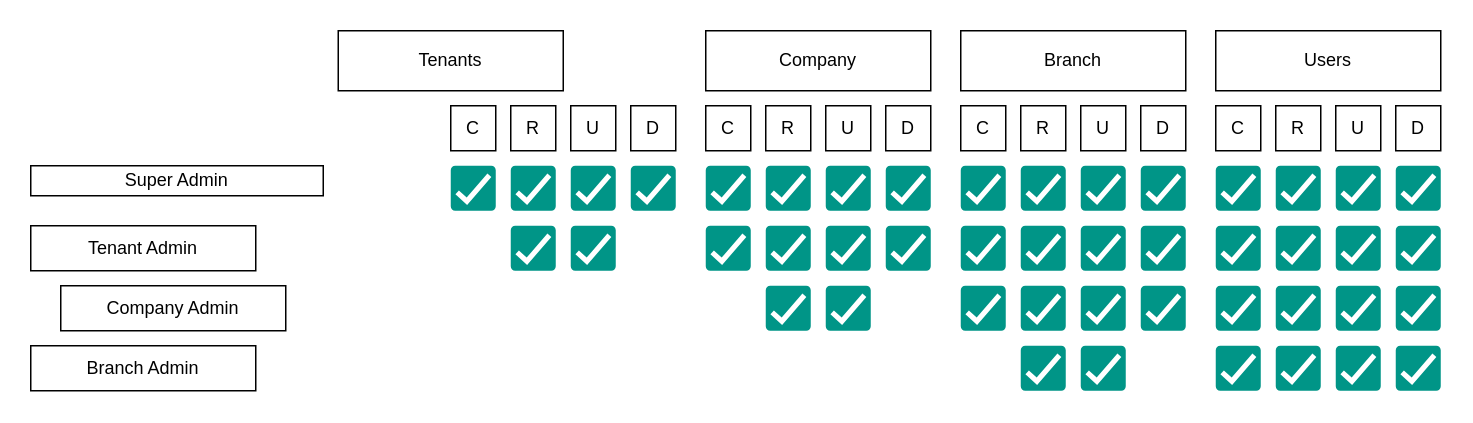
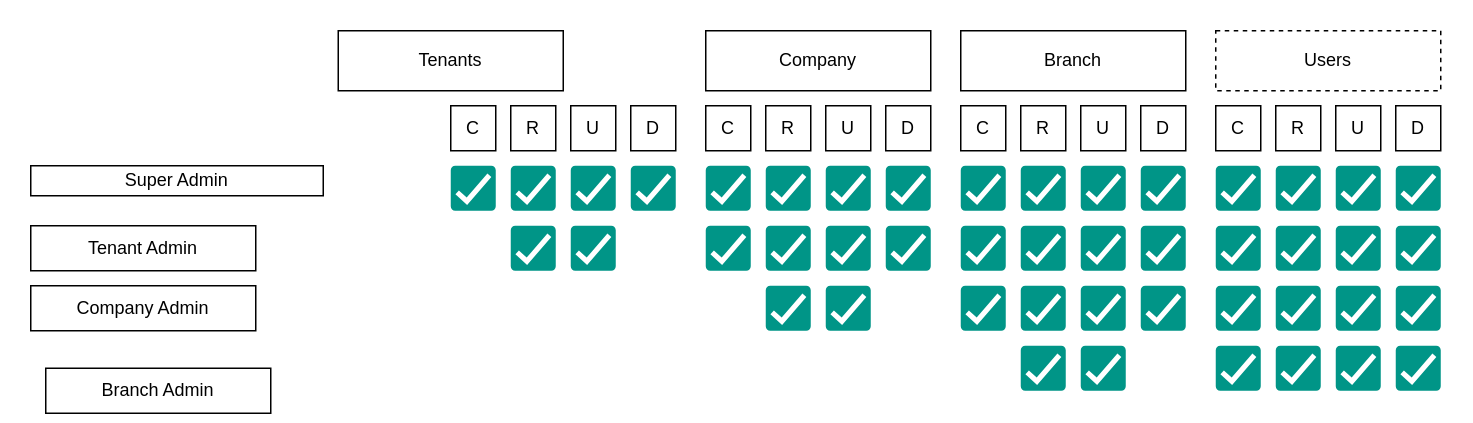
  <mxCell id="0" />
  <mxCell id="1" parent="0" />
  <mxCell id="2" value="Tenants" style="rounded=0;whiteSpace=wrap;html=1;" parent="1" vertex="1"><mxGeometry x="225" y="20" width="150" height="40" as="geometry" /></mxCell>
  <mxCell id="3" value="C" style="whiteSpace=wrap;html=1;aspect=fixed;" parent="1" vertex="1"><mxGeometry x="300" y="70" width="30" height="30" as="geometry" /></mxCell>
  <mxCell id="4" value="R" style="whiteSpace=wrap;html=1;aspect=fixed;" parent="1" vertex="1"><mxGeometry x="340" y="70" width="30" height="30" as="geometry" /></mxCell>
  <mxCell id="5" value="U" style="whiteSpace=wrap;html=1;aspect=fixed;" parent="1" vertex="1"><mxGeometry x="380" y="70" width="30" height="30" as="geometry" /></mxCell>
  <mxCell id="6" value="D" style="whiteSpace=wrap;html=1;aspect=fixed;" parent="1" vertex="1"><mxGeometry x="420" y="70" width="30" height="30" as="geometry" /></mxCell>
  <mxCell id="7" value="Company" style="rounded=0;whiteSpace=wrap;html=1;" parent="1" vertex="1"><mxGeometry x="470" y="20" width="150" height="40" as="geometry" /></mxCell>
  <mxCell id="8" value="C" style="whiteSpace=wrap;html=1;aspect=fixed;" parent="1" vertex="1"><mxGeometry x="470" y="70" width="30" height="30" as="geometry" /></mxCell>
  <mxCell id="9" value="R" style="whiteSpace=wrap;html=1;aspect=fixed;" parent="1" vertex="1"><mxGeometry x="510" y="70" width="30" height="30" as="geometry" /></mxCell>
  <mxCell id="10" value="U" style="whiteSpace=wrap;html=1;aspect=fixed;" parent="1" vertex="1"><mxGeometry x="550" y="70" width="30" height="30" as="geometry" /></mxCell>
  <mxCell id="11" value="D" style="whiteSpace=wrap;html=1;aspect=fixed;" parent="1" vertex="1"><mxGeometry x="590" y="70" width="30" height="30" as="geometry" /></mxCell>
  <mxCell id="12" value="Branch" style="rounded=0;whiteSpace=wrap;html=1;" parent="1" vertex="1"><mxGeometry x="640" y="20" width="150" height="40" as="geometry" /></mxCell>
  <mxCell id="13" value="C" style="whiteSpace=wrap;html=1;aspect=fixed;" parent="1" vertex="1"><mxGeometry x="640" y="70" width="30" height="30" as="geometry" /></mxCell>
  <mxCell id="14" value="R" style="whiteSpace=wrap;html=1;aspect=fixed;" parent="1" vertex="1"><mxGeometry x="680" y="70" width="30" height="30" as="geometry" /></mxCell>
  <mxCell id="15" value="U" style="whiteSpace=wrap;html=1;aspect=fixed;" parent="1" vertex="1"><mxGeometry x="720" y="70" width="30" height="30" as="geometry" /></mxCell>
  <mxCell id="16" value="D" style="whiteSpace=wrap;html=1;aspect=fixed;" parent="1" vertex="1"><mxGeometry x="760" y="70" width="30" height="30" as="geometry" /></mxCell>
- <mxCell id="17" value="Users" style="rounded=0;whiteSpace=wrap;html=1;" parent="1" vertex="1"><mxGeometry x="810" y="20" width="150" height="40" as="geometry" /></mxCell>
+ <mxCell id="17" value="Users" style="rounded=0;whiteSpace=wrap;html=1;dashed=1;" parent="1" vertex="1"><mxGeometry x="810" y="20" width="150" height="40" as="geometry" /></mxCell>
  <mxCell id="18" value="C" style="whiteSpace=wrap;html=1;aspect=fixed;" parent="1" vertex="1"><mxGeometry x="810" y="70" width="30" height="30" as="geometry" /></mxCell>
  <mxCell id="19" value="R" style="whiteSpace=wrap;html=1;aspect=fixed;" parent="1" vertex="1"><mxGeometry x="850" y="70" width="30" height="30" as="geometry" /></mxCell>
  <mxCell id="20" value="U" style="whiteSpace=wrap;html=1;aspect=fixed;" parent="1" vertex="1"><mxGeometry x="890" y="70" width="30" height="30" as="geometry" /></mxCell>
  <mxCell id="21" value="D" style="whiteSpace=wrap;html=1;aspect=fixed;" parent="1" vertex="1"><mxGeometry x="930" y="70" width="30" height="30" as="geometry" /></mxCell>
  <mxCell id="22" value="Super Admin" style="rounded=0;whiteSpace=wrap;html=1;" parent="1" vertex="1"><mxGeometry x="20" y="110" width="195" height="20" as="geometry" /></mxCell>
  <mxCell id="23" value="" style="dashed=0;labelPosition=right;align=left;shape=mxgraph.gmdl.checkbox;strokeColor=none;fillColor=#009587;strokeWidth=2;aspect=fixed;sketch=0;" parent="1" vertex="1"><mxGeometry x="300" y="110" width="30" height="30" as="geometry" /></mxCell>
  <mxCell id="24" value="" style="dashed=0;labelPosition=right;align=left;shape=mxgraph.gmdl.checkbox;strokeColor=none;fillColor=#009587;strokeWidth=2;aspect=fixed;sketch=0;" parent="1" vertex="1"><mxGeometry x="340" y="110" width="30" height="30" as="geometry" /></mxCell>
  <mxCell id="25" value="" style="dashed=0;labelPosition=right;align=left;shape=mxgraph.gmdl.checkbox;strokeColor=none;fillColor=#009587;strokeWidth=2;aspect=fixed;sketch=0;" parent="1" vertex="1"><mxGeometry x="380" y="110" width="30" height="30" as="geometry" /></mxCell>
  <mxCell id="26" value="" style="dashed=0;labelPosition=right;align=left;shape=mxgraph.gmdl.checkbox;strokeColor=none;fillColor=#009587;strokeWidth=2;aspect=fixed;sketch=0;" parent="1" vertex="1"><mxGeometry x="420" y="110" width="30" height="30" as="geometry" /></mxCell>
  <mxCell id="27" value="" style="dashed=0;labelPosition=right;align=left;shape=mxgraph.gmdl.checkbox;strokeColor=none;fillColor=#009587;strokeWidth=2;aspect=fixed;sketch=0;" parent="1" vertex="1"><mxGeometry x="470" y="110" width="30" height="30" as="geometry" /></mxCell>
  <mxCell id="28" value="" style="dashed=0;labelPosition=right;align=left;shape=mxgraph.gmdl.checkbox;strokeColor=none;fillColor=#009587;strokeWidth=2;aspect=fixed;sketch=0;" parent="1" vertex="1"><mxGeometry x="510" y="110" width="30" height="30" as="geometry" /></mxCell>
  <mxCell id="29" value="" style="dashed=0;labelPosition=right;align=left;shape=mxgraph.gmdl.checkbox;strokeColor=none;fillColor=#009587;strokeWidth=2;aspect=fixed;sketch=0;" parent="1" vertex="1"><mxGeometry x="550" y="110" width="30" height="30" as="geometry" /></mxCell>
  <mxCell id="30" value="" style="dashed=0;labelPosition=right;align=left;shape=mxgraph.gmdl.checkbox;strokeColor=none;fillColor=#009587;strokeWidth=2;aspect=fixed;sketch=0;" parent="1" vertex="1"><mxGeometry x="590" y="110" width="30" height="30" as="geometry" /></mxCell>
  <mxCell id="31" value="" style="dashed=0;labelPosition=right;align=left;shape=mxgraph.gmdl.checkbox;strokeColor=none;fillColor=#009587;strokeWidth=2;aspect=fixed;sketch=0;" parent="1" vertex="1"><mxGeometry x="640" y="110" width="30" height="30" as="geometry" /></mxCell>
  <mxCell id="32" value="" style="dashed=0;labelPosition=right;align=left;shape=mxgraph.gmdl.checkbox;strokeColor=none;fillColor=#009587;strokeWidth=2;aspect=fixed;sketch=0;" parent="1" vertex="1"><mxGeometry x="680" y="110" width="30" height="30" as="geometry" /></mxCell>
  <mxCell id="33" value="" style="dashed=0;labelPosition=right;align=left;shape=mxgraph.gmdl.checkbox;strokeColor=none;fillColor=#009587;strokeWidth=2;aspect=fixed;sketch=0;" parent="1" vertex="1"><mxGeometry x="720" y="110" width="30" height="30" as="geometry" /></mxCell>
  <mxCell id="34" value="" style="dashed=0;labelPosition=right;align=left;shape=mxgraph.gmdl.checkbox;strokeColor=none;fillColor=#009587;strokeWidth=2;aspect=fixed;sketch=0;" parent="1" vertex="1"><mxGeometry x="760" y="110" width="30" height="30" as="geometry" /></mxCell>
  <mxCell id="35" value="" style="dashed=0;labelPosition=right;align=left;shape=mxgraph.gmdl.checkbox;strokeColor=none;fillColor=#009587;strokeWidth=2;aspect=fixed;sketch=0;" parent="1" vertex="1"><mxGeometry x="810" y="110" width="30" height="30" as="geometry" /></mxCell>
  <mxCell id="36" value="" style="dashed=0;labelPosition=right;align=left;shape=mxgraph.gmdl.checkbox;strokeColor=none;fillColor=#009587;strokeWidth=2;aspect=fixed;sketch=0;" parent="1" vertex="1"><mxGeometry x="850" y="110" width="30" height="30" as="geometry" /></mxCell>
  <mxCell id="37" value="" style="dashed=0;labelPosition=right;align=left;shape=mxgraph.gmdl.checkbox;strokeColor=none;fillColor=#009587;strokeWidth=2;aspect=fixed;sketch=0;" parent="1" vertex="1"><mxGeometry x="890" y="110" width="30" height="30" as="geometry" /></mxCell>
  <mxCell id="38" value="" style="dashed=0;labelPosition=right;align=left;shape=mxgraph.gmdl.checkbox;strokeColor=none;fillColor=#009587;strokeWidth=2;aspect=fixed;sketch=0;" parent="1" vertex="1"><mxGeometry x="930" y="110" width="30" height="30" as="geometry" /></mxCell>
  <mxCell id="39" value="" style="dashed=0;labelPosition=right;align=left;shape=mxgraph.gmdl.checkbox;strokeColor=none;fillColor=#009587;strokeWidth=2;aspect=fixed;sketch=0;" parent="1" vertex="1"><mxGeometry x="340" y="150" width="30" height="30" as="geometry" /></mxCell>
  <mxCell id="40" value="" style="dashed=0;labelPosition=right;align=left;shape=mxgraph.gmdl.checkbox;strokeColor=none;fillColor=#009587;strokeWidth=2;aspect=fixed;sketch=0;" parent="1" vertex="1"><mxGeometry x="380" y="150" width="30" height="30" as="geometry" /></mxCell>
  <mxCell id="41" value="" style="dashed=0;labelPosition=right;align=left;shape=mxgraph.gmdl.checkbox;strokeColor=none;fillColor=#009587;strokeWidth=2;aspect=fixed;sketch=0;" parent="1" vertex="1"><mxGeometry x="470" y="150" width="30" height="30" as="geometry" /></mxCell>
  <mxCell id="42" value="" style="dashed=0;labelPosition=right;align=left;shape=mxgraph.gmdl.checkbox;strokeColor=none;fillColor=#009587;strokeWidth=2;aspect=fixed;sketch=0;" parent="1" vertex="1"><mxGeometry x="510" y="150" width="30" height="30" as="geometry" /></mxCell>
  <mxCell id="43" value="" style="dashed=0;labelPosition=right;align=left;shape=mxgraph.gmdl.checkbox;strokeColor=none;fillColor=#009587;strokeWidth=2;aspect=fixed;sketch=0;" parent="1" vertex="1"><mxGeometry x="550" y="150" width="30" height="30" as="geometry" /></mxCell>
  <mxCell id="44" value="" style="dashed=0;labelPosition=right;align=left;shape=mxgraph.gmdl.checkbox;strokeColor=none;fillColor=#009587;strokeWidth=2;aspect=fixed;sketch=0;" parent="1" vertex="1"><mxGeometry x="590" y="150" width="30" height="30" as="geometry" /></mxCell>
  <mxCell id="45" value="" style="dashed=0;labelPosition=right;align=left;shape=mxgraph.gmdl.checkbox;strokeColor=none;fillColor=#009587;strokeWidth=2;aspect=fixed;sketch=0;" parent="1" vertex="1"><mxGeometry x="640" y="150" width="30" height="30" as="geometry" /></mxCell>
  <mxCell id="46" value="" style="dashed=0;labelPosition=right;align=left;shape=mxgraph.gmdl.checkbox;strokeColor=none;fillColor=#009587;strokeWidth=2;aspect=fixed;sketch=0;" parent="1" vertex="1"><mxGeometry x="680" y="150" width="30" height="30" as="geometry" /></mxCell>
  <mxCell id="47" value="" style="dashed=0;labelPosition=right;align=left;shape=mxgraph.gmdl.checkbox;strokeColor=none;fillColor=#009587;strokeWidth=2;aspect=fixed;sketch=0;" parent="1" vertex="1"><mxGeometry x="720" y="150" width="30" height="30" as="geometry" /></mxCell>
  <mxCell id="48" value="" style="dashed=0;labelPosition=right;align=left;shape=mxgraph.gmdl.checkbox;strokeColor=none;fillColor=#009587;strokeWidth=2;aspect=fixed;sketch=0;" parent="1" vertex="1"><mxGeometry x="760" y="150" width="30" height="30" as="geometry" /></mxCell>
  <mxCell id="49" value="" style="dashed=0;labelPosition=right;align=left;shape=mxgraph.gmdl.checkbox;strokeColor=none;fillColor=#009587;strokeWidth=2;aspect=fixed;sketch=0;" parent="1" vertex="1"><mxGeometry x="810" y="150" width="30" height="30" as="geometry" /></mxCell>
  <mxCell id="50" value="" style="dashed=0;labelPosition=right;align=left;shape=mxgraph.gmdl.checkbox;strokeColor=none;fillColor=#009587;strokeWidth=2;aspect=fixed;sketch=0;" parent="1" vertex="1"><mxGeometry x="850" y="150" width="30" height="30" as="geometry" /></mxCell>
  <mxCell id="51" value="" style="dashed=0;labelPosition=right;align=left;shape=mxgraph.gmdl.checkbox;strokeColor=none;fillColor=#009587;strokeWidth=2;aspect=fixed;sketch=0;" parent="1" vertex="1"><mxGeometry x="890" y="150" width="30" height="30" as="geometry" /></mxCell>
  <mxCell id="52" value="" style="dashed=0;labelPosition=right;align=left;shape=mxgraph.gmdl.checkbox;strokeColor=none;fillColor=#009587;strokeWidth=2;aspect=fixed;sketch=0;" parent="1" vertex="1"><mxGeometry x="930" y="150" width="30" height="30" as="geometry" /></mxCell>
  <mxCell id="53" value="" style="dashed=0;labelPosition=right;align=left;shape=mxgraph.gmdl.checkbox;strokeColor=none;fillColor=#009587;strokeWidth=2;aspect=fixed;sketch=0;" parent="1" vertex="1"><mxGeometry x="510" y="190" width="30" height="30" as="geometry" /></mxCell>
  <mxCell id="54" value="" style="dashed=0;labelPosition=right;align=left;shape=mxgraph.gmdl.checkbox;strokeColor=none;fillColor=#009587;strokeWidth=2;aspect=fixed;sketch=0;" parent="1" vertex="1"><mxGeometry x="550" y="190" width="30" height="30" as="geometry" /></mxCell>
  <mxCell id="55" value="" style="dashed=0;labelPosition=right;align=left;shape=mxgraph.gmdl.checkbox;strokeColor=none;fillColor=#009587;strokeWidth=2;aspect=fixed;sketch=0;" parent="1" vertex="1"><mxGeometry x="640" y="190" width="30" height="30" as="geometry" /></mxCell>
  <mxCell id="56" value="" style="dashed=0;labelPosition=right;align=left;shape=mxgraph.gmdl.checkbox;strokeColor=none;fillColor=#009587;strokeWidth=2;aspect=fixed;sketch=0;" parent="1" vertex="1"><mxGeometry x="680" y="190" width="30" height="30" as="geometry" /></mxCell>
  <mxCell id="57" value="" style="dashed=0;labelPosition=right;align=left;shape=mxgraph.gmdl.checkbox;strokeColor=none;fillColor=#009587;strokeWidth=2;aspect=fixed;sketch=0;" parent="1" vertex="1"><mxGeometry x="720" y="190" width="30" height="30" as="geometry" /></mxCell>
  <mxCell id="58" value="" style="dashed=0;labelPosition=right;align=left;shape=mxgraph.gmdl.checkbox;strokeColor=none;fillColor=#009587;strokeWidth=2;aspect=fixed;sketch=0;" parent="1" vertex="1"><mxGeometry x="760" y="190" width="30" height="30" as="geometry" /></mxCell>
  <mxCell id="59" value="" style="dashed=0;labelPosition=right;align=left;shape=mxgraph.gmdl.checkbox;strokeColor=none;fillColor=#009587;strokeWidth=2;aspect=fixed;sketch=0;" parent="1" vertex="1"><mxGeometry x="810" y="190" width="30" height="30" as="geometry" /></mxCell>
  <mxCell id="60" value="" style="dashed=0;labelPosition=right;align=left;shape=mxgraph.gmdl.checkbox;strokeColor=none;fillColor=#009587;strokeWidth=2;aspect=fixed;sketch=0;" parent="1" vertex="1"><mxGeometry x="850" y="190" width="30" height="30" as="geometry" /></mxCell>
  <mxCell id="61" value="" style="dashed=0;labelPosition=right;align=left;shape=mxgraph.gmdl.checkbox;strokeColor=none;fillColor=#009587;strokeWidth=2;aspect=fixed;sketch=0;" parent="1" vertex="1"><mxGeometry x="890" y="190" width="30" height="30" as="geometry" /></mxCell>
  <mxCell id="62" value="" style="dashed=0;labelPosition=right;align=left;shape=mxgraph.gmdl.checkbox;strokeColor=none;fillColor=#009587;strokeWidth=2;aspect=fixed;sketch=0;" parent="1" vertex="1"><mxGeometry x="930" y="190" width="30" height="30" as="geometry" /></mxCell>
  <mxCell id="63" value="Tenant Admin" style="rounded=0;whiteSpace=wrap;html=1;" parent="1" vertex="1"><mxGeometry y="150" width="150" height="30" as="geometry" x="20" /></mxCell>
- <mxCell id="64" value="Company Admin" style="rounded=0;whiteSpace=wrap;html=1;" parent="1" vertex="1"><mxGeometry x="40" y="190" width="150" height="30" as="geometry" /></mxCell>
+ <mxCell id="64" value="Company Admin" style="rounded=0;whiteSpace=wrap;html=1;" parent="1" vertex="1"><mxGeometry y="190" width="150" height="30" as="geometry" x="20" /></mxCell>
  <mxCell id="65" value="" style="shape=image;html=1;verticalAlign=top;verticalLabelPosition=bottom;labelBackgroundColor=#ffffff;imageAspect=0;aspect=fixed;image=https://cdn1.iconfinder.com/data/icons/DarkGlass_Reworked/128x128/actions/fileclose.png" parent="1" vertex="1"><mxGeometry x="300" y="150" width="30" height="30" as="geometry" /></mxCell>
  <mxCell id="66" value="" style="shape=image;html=1;verticalAlign=top;verticalLabelPosition=bottom;labelBackgroundColor=#ffffff;imageAspect=0;aspect=fixed;image=https://cdn1.iconfinder.com/data/icons/DarkGlass_Reworked/128x128/actions/fileclose.png" parent="1" vertex="1"><mxGeometry x="420" y="150" width="30" height="30" as="geometry" /></mxCell>
  <mxCell id="67" value="" style="shape=image;html=1;verticalAlign=top;verticalLabelPosition=bottom;labelBackgroundColor=#ffffff;imageAspect=0;aspect=fixed;image=https://cdn1.iconfinder.com/data/icons/DarkGlass_Reworked/128x128/actions/fileclose.png" parent="1" vertex="1"><mxGeometry x="300" y="190" width="30" height="30" as="geometry" /></mxCell>
  <mxCell id="68" value="" style="shape=image;html=1;verticalAlign=top;verticalLabelPosition=bottom;labelBackgroundColor=#ffffff;imageAspect=0;aspect=fixed;image=https://cdn1.iconfinder.com/data/icons/DarkGlass_Reworked/128x128/actions/fileclose.png" parent="1" vertex="1"><mxGeometry x="420" y="190" width="30" height="30" as="geometry" /></mxCell>
  <mxCell id="69" value="" style="shape=image;html=1;verticalAlign=top;verticalLabelPosition=bottom;labelBackgroundColor=#ffffff;imageAspect=0;aspect=fixed;image=https://cdn1.iconfinder.com/data/icons/DarkGlass_Reworked/128x128/actions/fileclose.png" parent="1" vertex="1"><mxGeometry x="340" y="190" width="30" height="30" as="geometry" /></mxCell>
  <mxCell id="70" value="" style="shape=image;html=1;verticalAlign=top;verticalLabelPosition=bottom;labelBackgroundColor=#ffffff;imageAspect=0;aspect=fixed;image=https://cdn1.iconfinder.com/data/icons/DarkGlass_Reworked/128x128/actions/fileclose.png" parent="1" vertex="1"><mxGeometry x="380" y="190" width="30" height="30" as="geometry" /></mxCell>
  <mxCell id="71" value="" style="shape=image;html=1;verticalAlign=top;verticalLabelPosition=bottom;labelBackgroundColor=#ffffff;imageAspect=0;aspect=fixed;image=https://cdn1.iconfinder.com/data/icons/DarkGlass_Reworked/128x128/actions/fileclose.png" parent="1" vertex="1"><mxGeometry x="470" y="190" width="30" height="30" as="geometry" /></mxCell>
  <mxCell id="72" value="" style="shape=image;html=1;verticalAlign=top;verticalLabelPosition=bottom;labelBackgroundColor=#ffffff;imageAspect=0;aspect=fixed;image=https://cdn1.iconfinder.com/data/icons/DarkGlass_Reworked/128x128/actions/fileclose.png" parent="1" vertex="1"><mxGeometry x="590" y="190" width="30" height="30" as="geometry" /></mxCell>
- <mxCell id="73" value="Branch Admin" style="rounded=0;whiteSpace=wrap;html=1;" parent="1" vertex="1"><mxGeometry y="230" width="150" height="30" as="geometry" x="20" /></mxCell>
+ <mxCell id="73" value="Branch Admin" style="rounded=0;whiteSpace=wrap;html=1;" parent="1" vertex="1"><mxGeometry x="30" y="245" width="150" height="30" as="geometry" /></mxCell>
  <mxCell id="74" value="" style="dashed=0;labelPosition=right;align=left;shape=mxgraph.gmdl.checkbox;strokeColor=none;fillColor=#009587;strokeWidth=2;aspect=fixed;sketch=0;" parent="1" vertex="1"><mxGeometry x="810" y="230" width="30" height="30" as="geometry" /></mxCell>
  <mxCell id="75" value="" style="dashed=0;labelPosition=right;align=left;shape=mxgraph.gmdl.checkbox;strokeColor=none;fillColor=#009587;strokeWidth=2;aspect=fixed;sketch=0;" parent="1" vertex="1"><mxGeometry x="850" y="230" width="30" height="30" as="geometry" /></mxCell>
  <mxCell id="76" value="" style="dashed=0;labelPosition=right;align=left;shape=mxgraph.gmdl.checkbox;strokeColor=none;fillColor=#009587;strokeWidth=2;aspect=fixed;sketch=0;" parent="1" vertex="1"><mxGeometry x="890" y="230" width="30" height="30" as="geometry" /></mxCell>
  <mxCell id="77" value="" style="dashed=0;labelPosition=right;align=left;shape=mxgraph.gmdl.checkbox;strokeColor=none;fillColor=#009587;strokeWidth=2;aspect=fixed;sketch=0;" parent="1" vertex="1"><mxGeometry x="930" y="230" width="30" height="30" as="geometry" /></mxCell>
  <mxCell id="78" value="" style="shape=image;html=1;verticalAlign=top;verticalLabelPosition=bottom;labelBackgroundColor=#ffffff;imageAspect=0;aspect=fixed;image=https://cdn1.iconfinder.com/data/icons/DarkGlass_Reworked/128x128/actions/fileclose.png" parent="1" vertex="1"><mxGeometry x="300" y="230" width="30" height="30" as="geometry" /></mxCell>
  <mxCell id="79" value="" style="shape=image;html=1;verticalAlign=top;verticalLabelPosition=bottom;labelBackgroundColor=#ffffff;imageAspect=0;aspect=fixed;image=https://cdn1.iconfinder.com/data/icons/DarkGlass_Reworked/128x128/actions/fileclose.png" parent="1" vertex="1"><mxGeometry x="420" y="230" width="30" height="30" as="geometry" /></mxCell>
  <mxCell id="80" value="" style="shape=image;html=1;verticalAlign=top;verticalLabelPosition=bottom;labelBackgroundColor=#ffffff;imageAspect=0;aspect=fixed;image=https://cdn1.iconfinder.com/data/icons/DarkGlass_Reworked/128x128/actions/fileclose.png" parent="1" vertex="1"><mxGeometry x="340" y="230" width="30" height="30" as="geometry" /></mxCell>
  <mxCell id="81" value="" style="shape=image;html=1;verticalAlign=top;verticalLabelPosition=bottom;labelBackgroundColor=#ffffff;imageAspect=0;aspect=fixed;image=https://cdn1.iconfinder.com/data/icons/DarkGlass_Reworked/128x128/actions/fileclose.png" parent="1" vertex="1"><mxGeometry x="380" y="230" width="30" height="30" as="geometry" /></mxCell>
  <mxCell id="82" value="" style="shape=image;html=1;verticalAlign=top;verticalLabelPosition=bottom;labelBackgroundColor=#ffffff;imageAspect=0;aspect=fixed;image=https://cdn1.iconfinder.com/data/icons/DarkGlass_Reworked/128x128/actions/fileclose.png" parent="1" vertex="1"><mxGeometry x="470" y="230" width="30" height="30" as="geometry" /></mxCell>
  <mxCell id="83" value="" style="shape=image;html=1;verticalAlign=top;verticalLabelPosition=bottom;labelBackgroundColor=#ffffff;imageAspect=0;aspect=fixed;image=https://cdn1.iconfinder.com/data/icons/DarkGlass_Reworked/128x128/actions/fileclose.png" parent="1" vertex="1"><mxGeometry x="590" y="230" width="30" height="30" as="geometry" /></mxCell>
  <mxCell id="84" value="" style="shape=image;html=1;verticalAlign=top;verticalLabelPosition=bottom;labelBackgroundColor=#ffffff;imageAspect=0;aspect=fixed;image=https://cdn1.iconfinder.com/data/icons/DarkGlass_Reworked/128x128/actions/fileclose.png" parent="1" vertex="1"><mxGeometry x="510" y="230" width="30" height="30" as="geometry" /></mxCell>
  <mxCell id="85" value="" style="shape=image;html=1;verticalAlign=top;verticalLabelPosition=bottom;labelBackgroundColor=#ffffff;imageAspect=0;aspect=fixed;image=https://cdn1.iconfinder.com/data/icons/DarkGlass_Reworked/128x128/actions/fileclose.png" parent="1" vertex="1"><mxGeometry x="550" y="230" width="30" height="30" as="geometry" /></mxCell>
  <mxCell id="86" value="" style="dashed=0;labelPosition=right;align=left;shape=mxgraph.gmdl.checkbox;strokeColor=none;fillColor=#009587;strokeWidth=2;aspect=fixed;sketch=0;" parent="1" vertex="1"><mxGeometry x="680" y="230" width="30" height="30" as="geometry" /></mxCell>
  <mxCell id="87" value="" style="dashed=0;labelPosition=right;align=left;shape=mxgraph.gmdl.checkbox;strokeColor=none;fillColor=#009587;strokeWidth=2;aspect=fixed;sketch=0;" parent="1" vertex="1"><mxGeometry x="720" y="230" width="30" height="30" as="geometry" /></mxCell>
  <mxCell id="88" value="" style="shape=image;html=1;verticalAlign=top;verticalLabelPosition=bottom;labelBackgroundColor=#ffffff;imageAspect=0;aspect=fixed;image=https://cdn1.iconfinder.com/data/icons/DarkGlass_Reworked/128x128/actions/fileclose.png" parent="1" vertex="1"><mxGeometry x="640" y="230" width="30" height="30" as="geometry" /></mxCell>
  <mxCell id="89" value="" style="shape=image;html=1;verticalAlign=top;verticalLabelPosition=bottom;labelBackgroundColor=#ffffff;imageAspect=0;aspect=fixed;image=https://cdn1.iconfinder.com/data/icons/DarkGlass_Reworked/128x128/actions/fileclose.png" parent="1" vertex="1"><mxGeometry x="760" y="230" width="30" height="30" as="geometry" /></mxCell>
